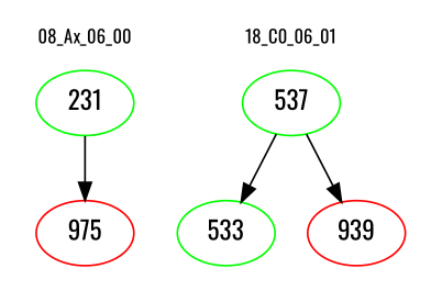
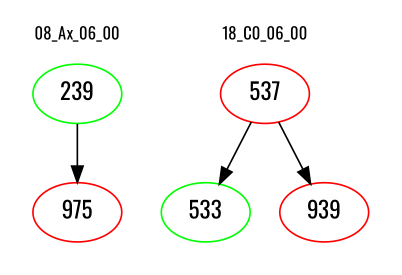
  digraph {
    fontname=Oswald
    node [color=green fontname=Oswald]
    edge [color=black fontname=Oswald]
-   n1 [label=231]
+   n1 [label=239]
    n2 [color=red label=975]
-   n3 [label=537]
+   n3 [color=red label=537]
    n4 [label=533]
    n5 [color=red label=939]
    subgraph cluster_1 {
      color=white
      fontsize=10
      label="08_Ax_06_00"
      n1
      n2
    }
    subgraph cluster_2 {
      color=white
      fontsize=10
-     label="18_C0_06_01"
+     label="18_C0_06_00"
      n3
      n4
      n5
    }
    n1 -> n2
    n3 -> n4
    n3 -> n5
  }
